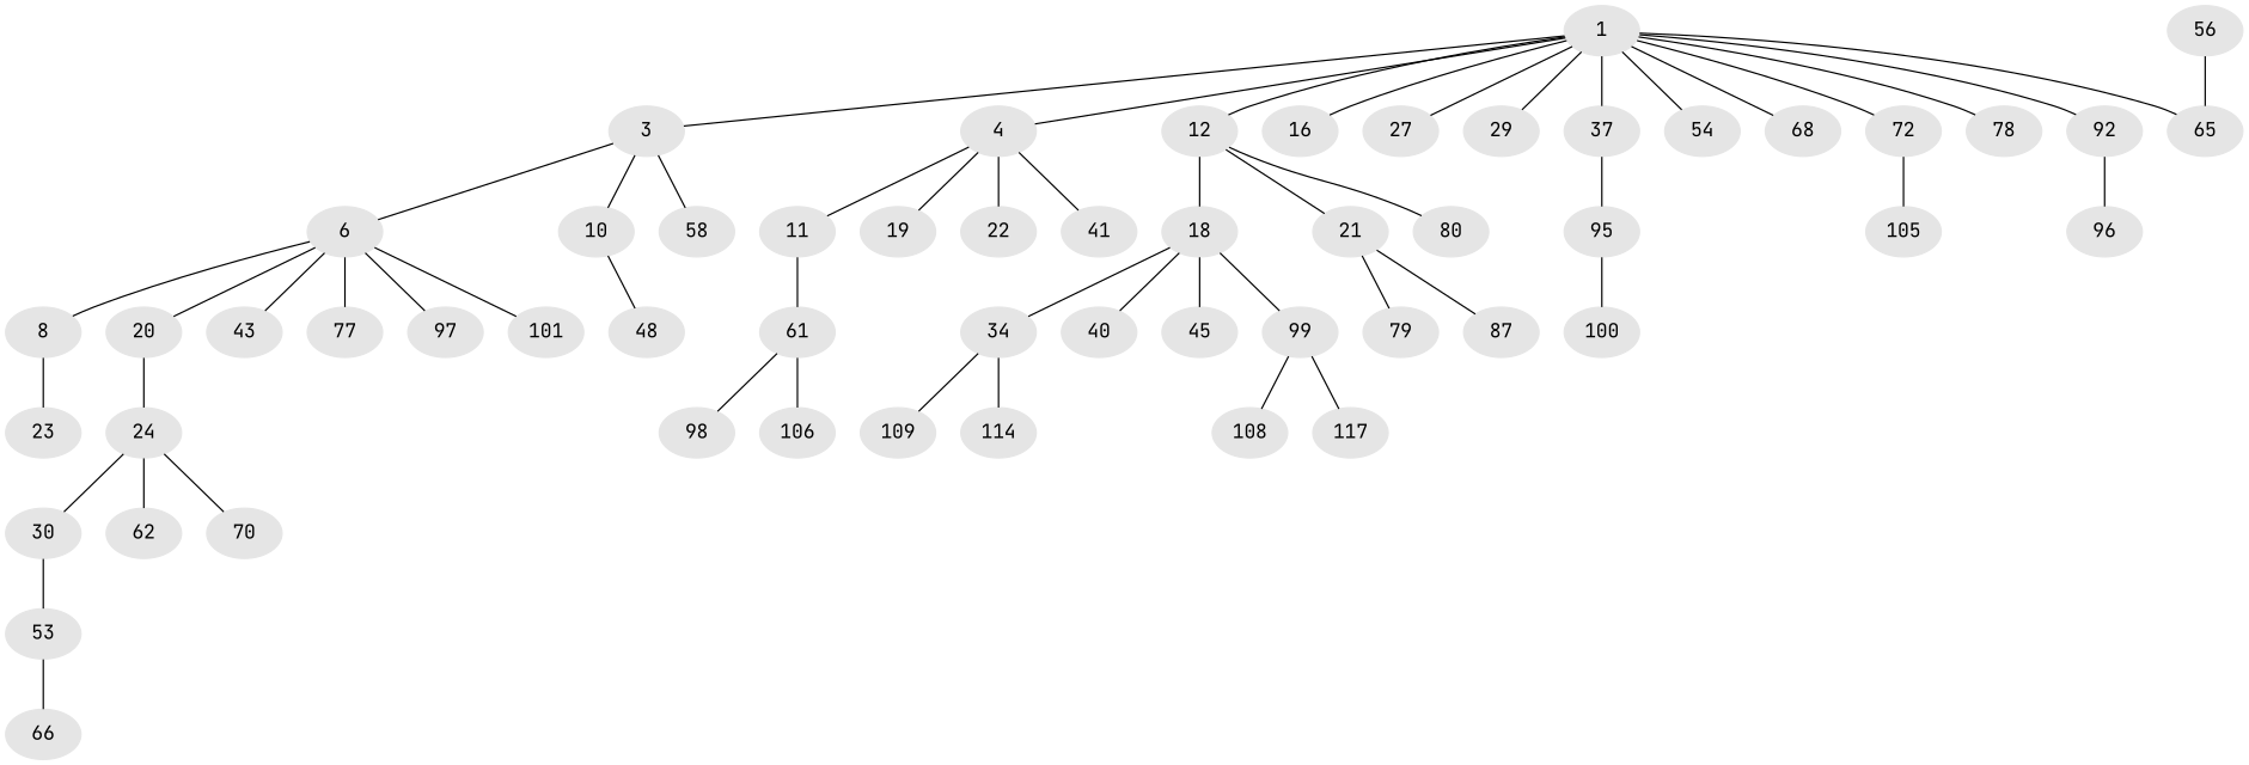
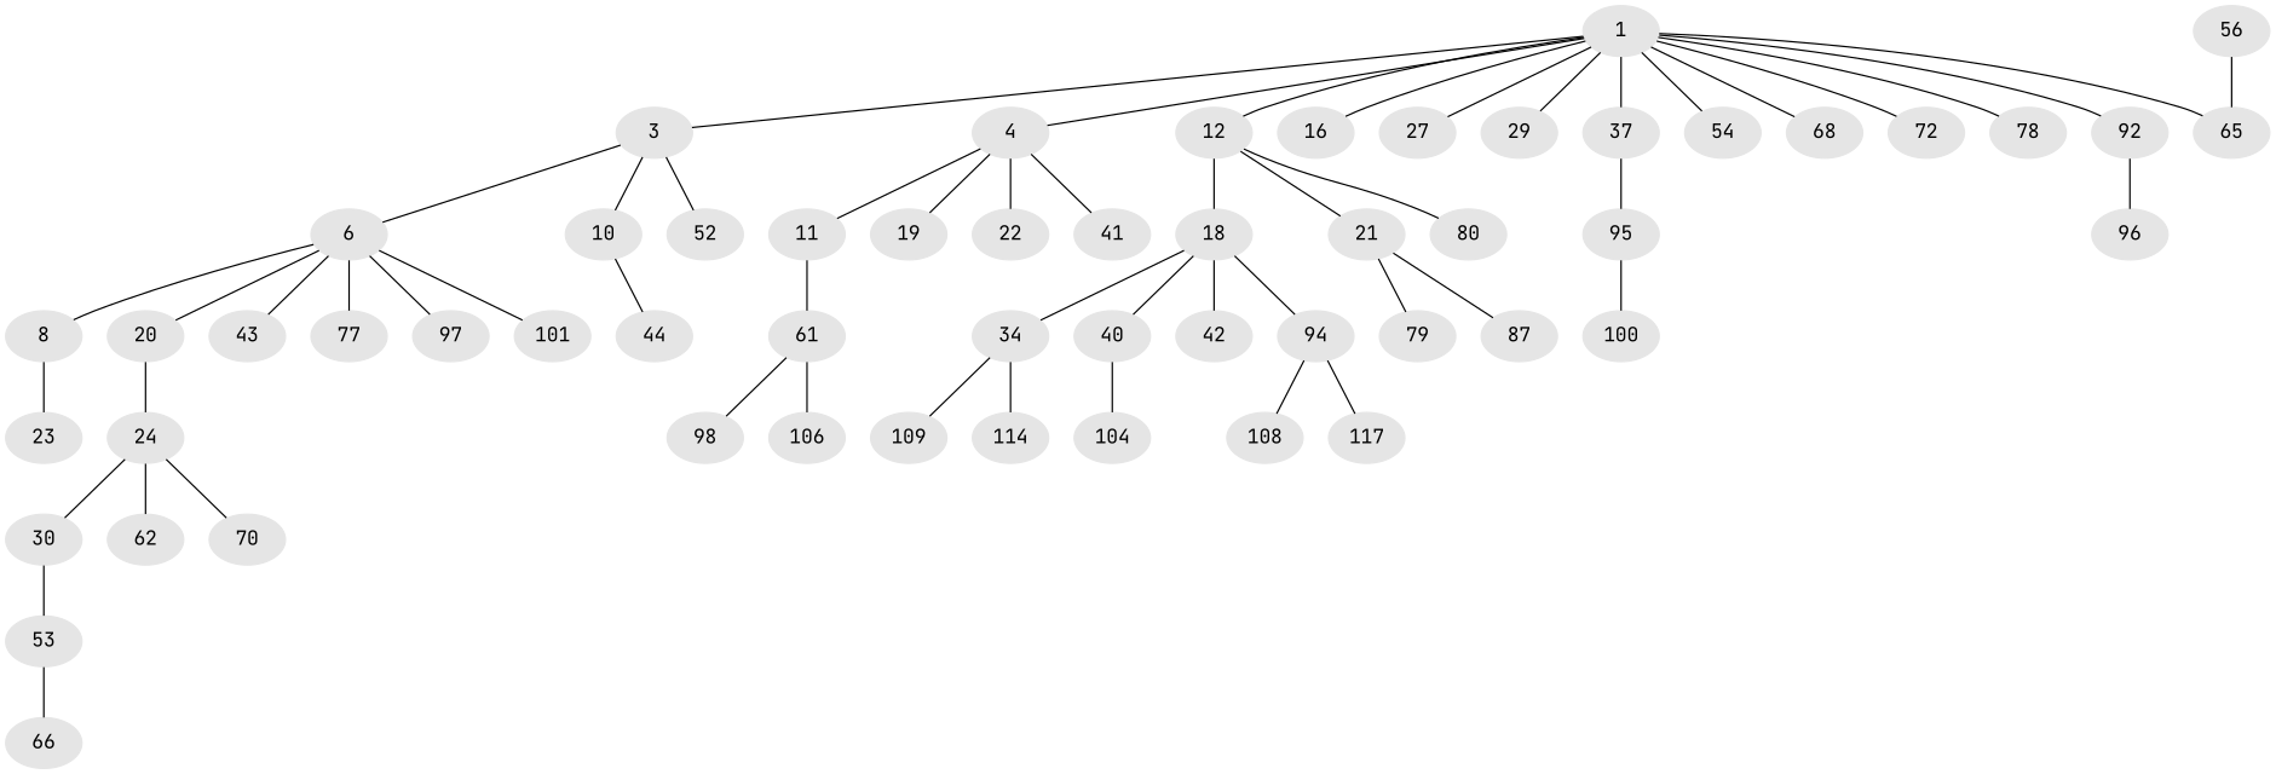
  graph {
    fontname="JetBrains Mono"
    node [color=gray90 fontname="JetBrains Mono" style=filled]
    edge [fontname="JetBrains Mono"]
    1 [super="+2+47+9"]
    3 [super="+5+13"]
    4 [super="+7"]
    12 [super="+33+39"]
    16 [super="+112+71"]
    27 [super="+82"]
    29
    n8 [label=37 super="+35"]
    54 [super="+64+55"]
    68
    72
    78
    92
    65 [super="+111"]
    6 [super="+38+10"]
    n16 [label=10]
-   58
+   58 [label=52]
    11 [super="+26+44"]
    19
    22 [super="+94+32"]
    41
    18 [super="+28"]
    21
    80 [super="+115"]
    95
    56
-   105
    96
    8
    20
    43
    77
    97
    101
-   48 [super="+59"]
+   48 [super="+59" label=44]
    61 [super="+107"]
    23
    24
    98
    106
    34 [super="+52"]
    40 [super="+69"]
-   42 [super="+50" label=45]
-   99
+   42 [super="+50"]
+   99 [label=94]
    79
    87 [super="+103"]
    109
    114
+   104
    108
    117
    30 [super="+91"]
    62
    70
    53
    66
    100
    1 -- 3
    1 -- 4
    1 -- 12
    1 -- 16
    1 -- 27
    1 -- 29
    1 -- n8
    1 -- 54
    1 -- 68
    1 -- 72
    1 -- 78
    1 -- 92
    1 -- 65
    3 -- 6
    3 -- n16
    3 -- 58
    4 -- 11
    4 -- 19
    4 -- 22
    4 -- 41
    12 -- 18
    12 -- 21
    12 -- 80
    n8 -- 95
-   72 -- 105
    92 -- 96
    6 -- 8
    6 -- 20
    6 -- 43
    6 -- 77
    6 -- 97
    6 -- 101
    n16 -- 48
    11 -- 61
    18 -- 34
    18 -- 40
    18 -- 42
    18 -- 99
    21 -- 79
    21 -- 87
    95 -- 100
    56 -- 65
    8 -- 23
    20 -- 24
    61 -- 98
    61 -- 106
    24 -- 30
    24 -- 62
    24 -- 70
    34 -- 109
    34 -- 114
+   40 -- 104
    99 -- 108
    99 -- 117
    30 -- 53
    53 -- 66
  }
